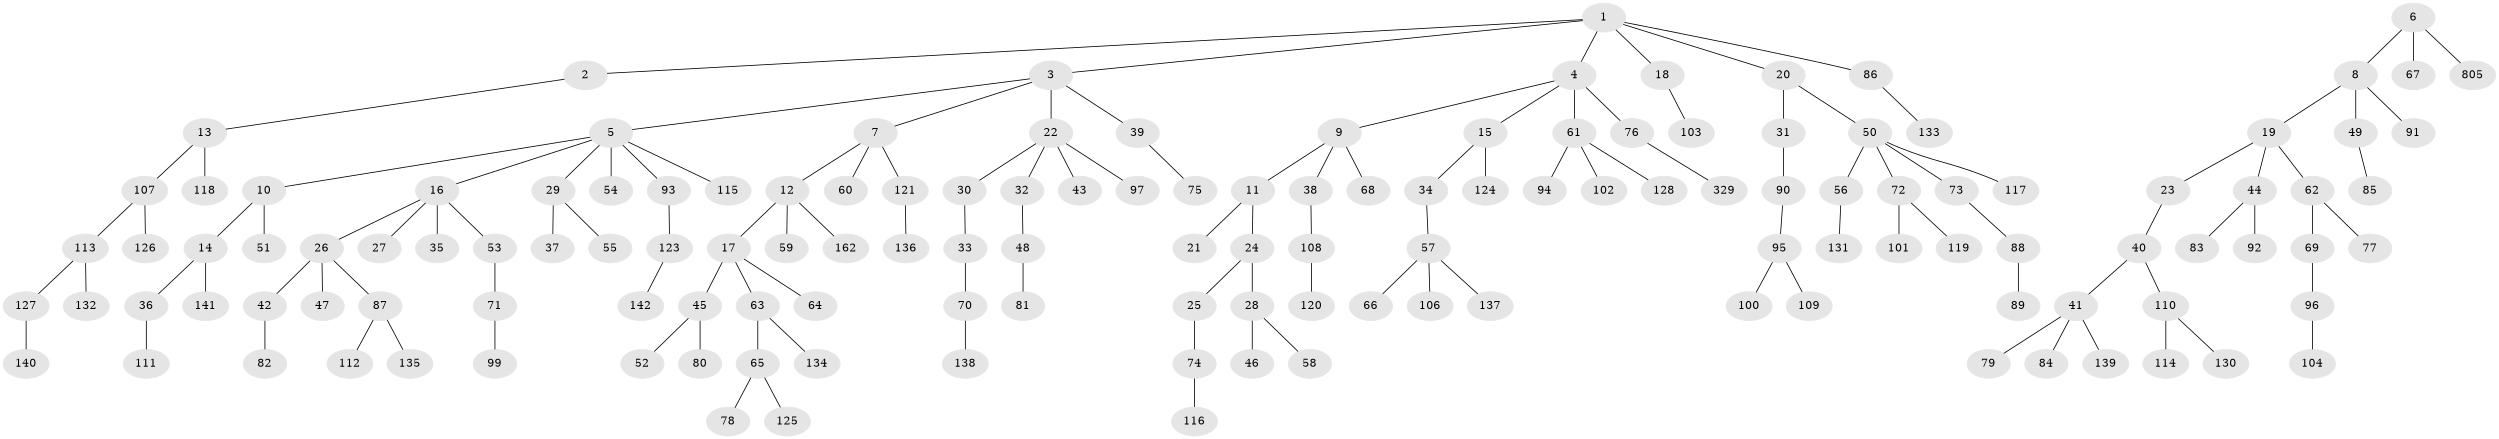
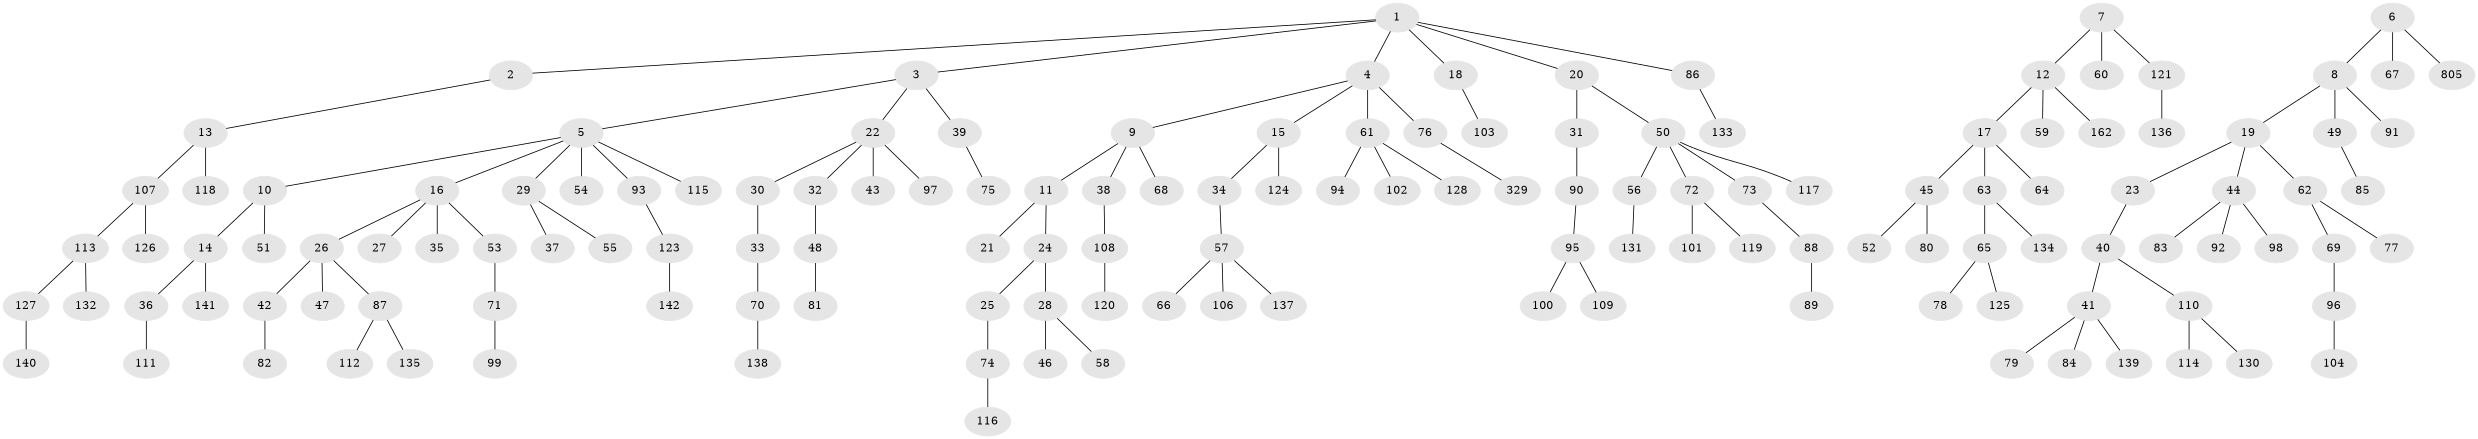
  graph {
    node [color=gray90 style=filled]
    1
    2
    3
    4
    18
    20
    86
    13
    5
    7
    22
    39
    9
    15
    61
    76
    103
    31
    50
    133
    107
    118
    10
    16
    29
    54
    93
    115
    12
    60
    121
    30
    32
    43
    97
    75
    6
    8
    67
    n40 [label=805]
    11
    38
    68
    34
    124
    94
    102
    128
    n49 [label=329]
    14
    51
    26
    27
    35
    53
    37
    55
    123
    19
    49
    91
    17
    59
    n64 [label=162]
    136
    23
    44
    62
    85
    21
    24
    108
    36
    141
    25
    28
    45
    63
    64
    113
    126
    111
    57
    42
    47
    87
    71
    52
    80
    65
    134
    40
    83
    92
+   98
    69
    77
    90
    56
    72
    73
    117
    33
    48
    41
    110
    74
    46
    58
    116
    82
    112
    135
    70
    95
    81
    138
    66
    106
    137
    120
    79
    84
    139
    114
    130
    131
    101
    119
    88
    99
    96
    78
    125
    104
    89
    100
    109
    142
    127
    132
    140
    1 -- 2
    1 -- 3
    1 -- 4
    1 -- 18
    1 -- 20
    1 -- 86
    2 -- 13
    3 -- 5
-   3 -- 7
    3 -- 22
    3 -- 39
    4 -- 9
    4 -- 15
    4 -- 61
    4 -- 76
    18 -- 103
    20 -- 31
    20 -- 50
    86 -- 133
    13 -- 107
    13 -- 118
    5 -- 10
    5 -- 16
    5 -- 29
    5 -- 54
    5 -- 93
    5 -- 115
    7 -- 12
    7 -- 60
    7 -- 121
    22 -- 30
    22 -- 32
    22 -- 43
    22 -- 97
    39 -- 75
    9 -- 11
    9 -- 38
    9 -- 68
    15 -- 34
    15 -- 124
    61 -- 94
    61 -- 102
    61 -- 128
    76 -- n49
    31 -- 90
    50 -- 56
    50 -- 72
    50 -- 73
    50 -- 117
    107 -- 113
    107 -- 126
    10 -- 14
    10 -- 51
    16 -- 26
    16 -- 27
    16 -- 35
    16 -- 53
    29 -- 37
    29 -- 55
    93 -- 123
    12 -- 17
    12 -- 59
    12 -- n64
    121 -- 136
    30 -- 33
    32 -- 48
    6 -- 8
    6 -- 67
    6 -- n40
    8 -- 19
    8 -- 49
    8 -- 91
    11 -- 21
    11 -- 24
    38 -- 108
    34 -- 57
    14 -- 36
    14 -- 141
    26 -- 42
    26 -- 47
    26 -- 87
    53 -- 71
    123 -- 142
    19 -- 23
    19 -- 44
    19 -- 62
    49 -- 85
    17 -- 45
    17 -- 63
    17 -- 64
    23 -- 40
    44 -- 83
    44 -- 92
+   44 -- 98
    62 -- 69
    62 -- 77
    24 -- 25
    24 -- 28
    108 -- 120
    36 -- 111
    25 -- 74
    28 -- 46
    28 -- 58
    45 -- 52
    45 -- 80
    63 -- 65
    63 -- 134
    113 -- 127
    113 -- 132
    57 -- 66
    57 -- 106
    57 -- 137
    42 -- 82
    87 -- 112
    87 -- 135
    71 -- 99
    65 -- 78
    65 -- 125
    40 -- 41
    40 -- 110
    69 -- 96
    90 -- 95
    56 -- 131
    72 -- 101
    72 -- 119
    73 -- 88
    33 -- 70
    48 -- 81
    41 -- 79
    41 -- 84
    41 -- 139
    110 -- 114
    110 -- 130
    74 -- 116
    70 -- 138
    95 -- 100
    95 -- 109
    88 -- 89
    96 -- 104
    127 -- 140
  }
